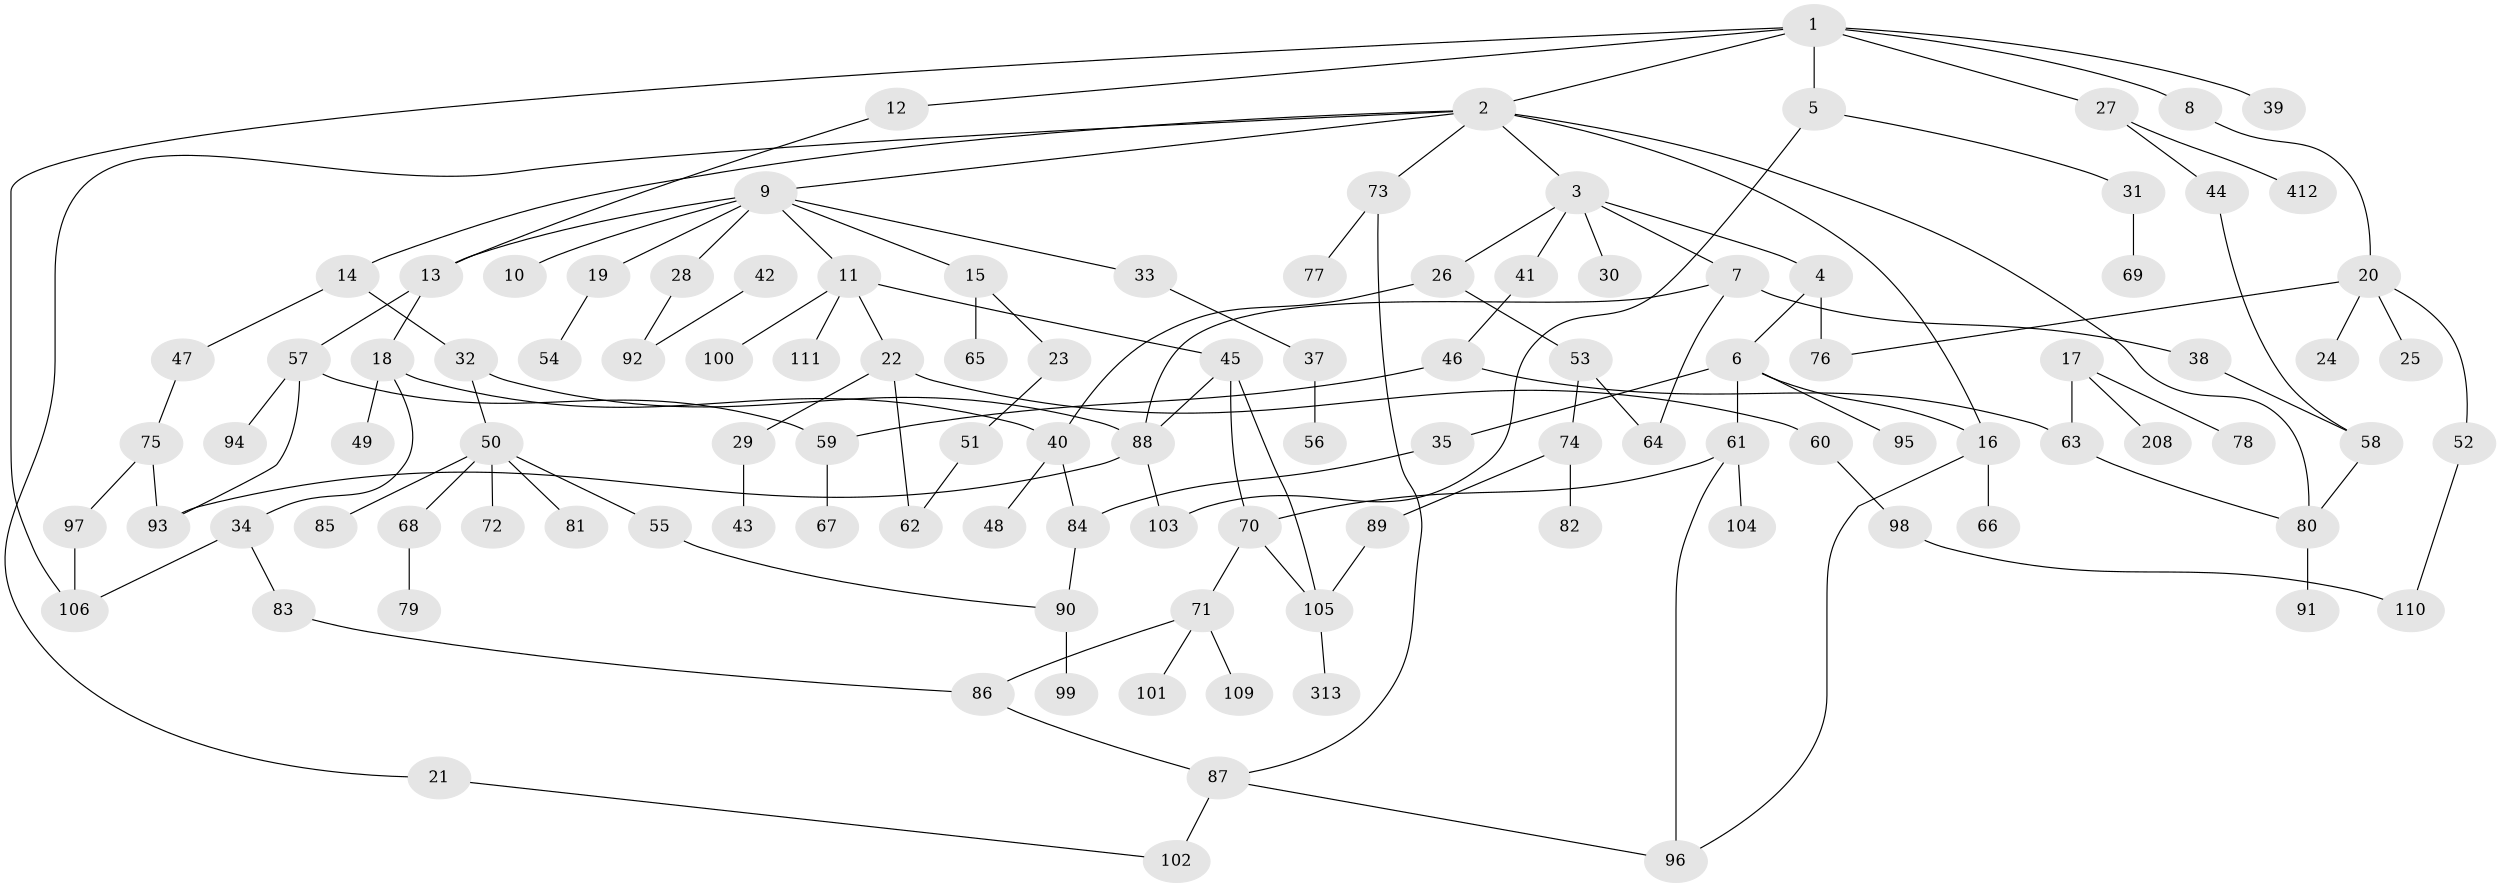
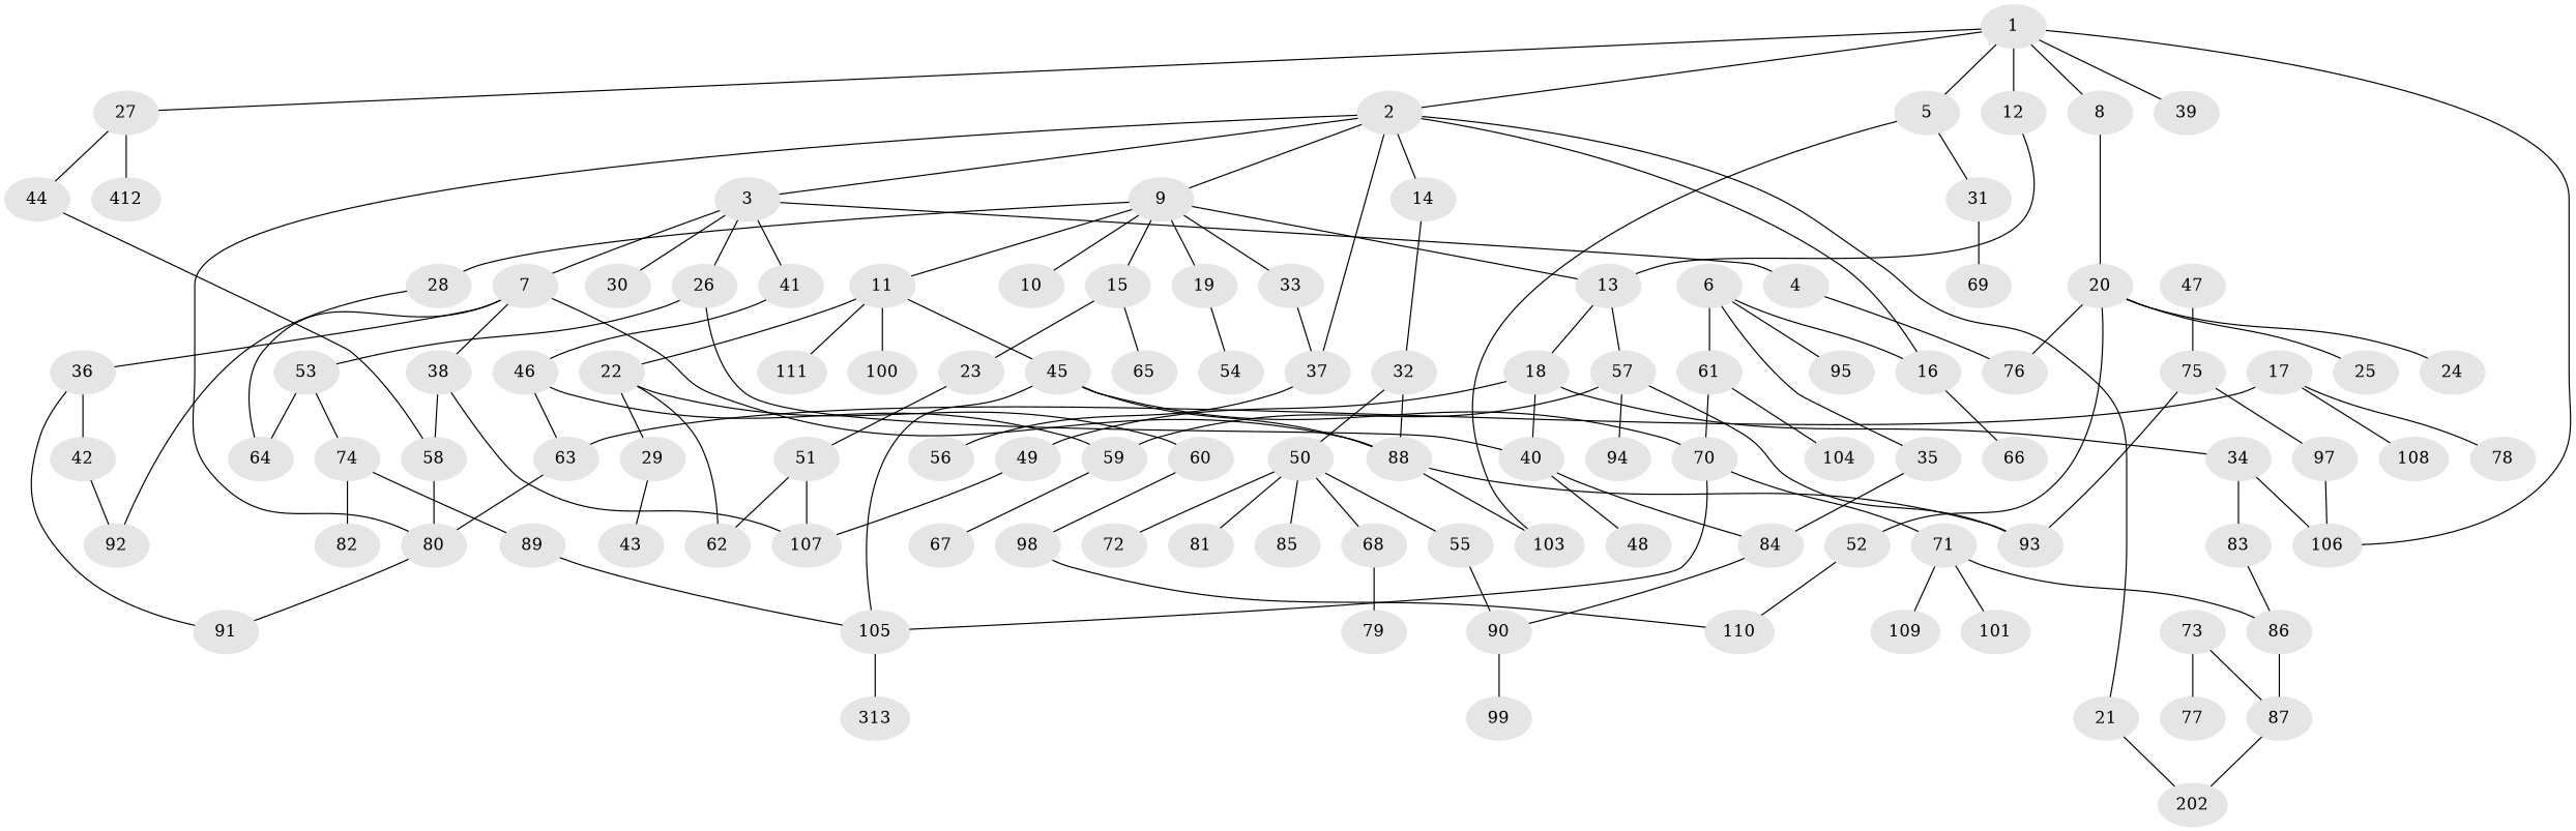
  graph {
    node [color=gray90 style=filled]
    1
    2
    5
    8
    12
    27
    39
    106
    3
    9
    14
    16
    21
    73
    80
    31
    103
    20
    13
    44
    n21 [label=412]
    4
    7
    26
    30
    41
    10
    11
    15
    19
    28
    33
    32
    47
    66
-   96
-   102
+   102 [label=202]
    77
    87
    91
    6
    76
+   36
    38
    64
    88
    40
    53
    46
    35
    61
    95
    17
    63
    78
-   108 [label=208]
+   108
    69
    84
    70
    104
    42
    58
+   107
    93
    24
    25
    52
    22
    45
    100
    111
    18
    57
    23
    65
    54
    92
    37
    29
    60
    62
    105
    34
    49
    59
    94
    50
    75
    51
    83
    48
    110
    43
    98
    74
    55
    68
    72
    81
    85
    56
    86
    90
    71
    n105 [label=313]
    67
    97
    79
    82
    89
    99
    101
    109
    1 -- 2
    1 -- 5
    1 -- 8
    1 -- 12
    1 -- 27
    1 -- 39
    1 -- 106
    2 -- 3
    2 -- 9
    2 -- 14
    2 -- 16
    2 -- 21
-   2 -- 73
+   2 -- 37
    2 -- 80
    5 -- 31
    5 -- 103
    8 -- 20
    12 -- 13
    27 -- 44
    27 -- n21
    3 -- 4
    3 -- 7
    3 -- 26
    3 -- 30
    3 -- 41
    9 -- 13
    9 -- 10
    9 -- 11
    9 -- 15
    9 -- 19
    9 -- 28
    9 -- 33
    14 -- 32
-   14 -- 47
    16 -- 66
-   16 -- 96
    21 -- 102
    73 -- 77
    73 -- 87
    80 -- 91
    31 -- 69
    20 -- 76
    20 -- 24
    20 -- 25
    20 -- 52
    13 -- 18
    13 -- 57
    44 -- 58
-   4 -- 6
    4 -- 76
+   7 -- 36
    7 -- 38
    7 -- 64
    7 -- 88
    26 -- 40
    26 -- 53
    41 -- 46
    11 -- 22
    11 -- 45
    11 -- 100
    11 -- 111
    15 -- 23
    15 -- 65
    19 -- 54
    28 -- 92
    33 -- 37
    32 -- 88
    32 -- 50
    47 -- 75
-   87 -- 96
    87 -- 102
    6 -- 16
    6 -- 35
    6 -- 61
    6 -- 95
+   36 -- 91
+   36 -- 42
    38 -- 58
+   38 -- 107
    88 -- 103
    88 -- 93
    40 -- 84
    40 -- 48
    53 -- 64
    53 -- 74
    46 -- 63
    46 -- 59
    35 -- 84
-   61 -- 96
    61 -- 70
    61 -- 104
    17 -- 63
    17 -- 78
    17 -- 108
    63 -- 80
    84 -- 90
    70 -- 105
    70 -- 71
    42 -- 92
    58 -- 80
    52 -- 110
    22 -- 29
    22 -- 60
    22 -- 62
    45 -- 88
    45 -- 70
    45 -- 105
    18 -- 40
    18 -- 34
    18 -- 49
    57 -- 93
    57 -- 59
    57 -- 94
    23 -- 51
    37 -- 56
    29 -- 43
    60 -- 98
    105 -- n105
    34 -- 106
    34 -- 83
+   49 -- 107
    59 -- 67
    50 -- 55
    50 -- 68
    50 -- 72
    50 -- 81
    50 -- 85
    75 -- 93
    75 -- 97
+   51 -- 107
    51 -- 62
    83 -- 86
    98 -- 110
    74 -- 82
    74 -- 89
    55 -- 90
    68 -- 79
    86 -- 87
    90 -- 99
    71 -- 86
    71 -- 101
    71 -- 109
    97 -- 106
    89 -- 105
  }
